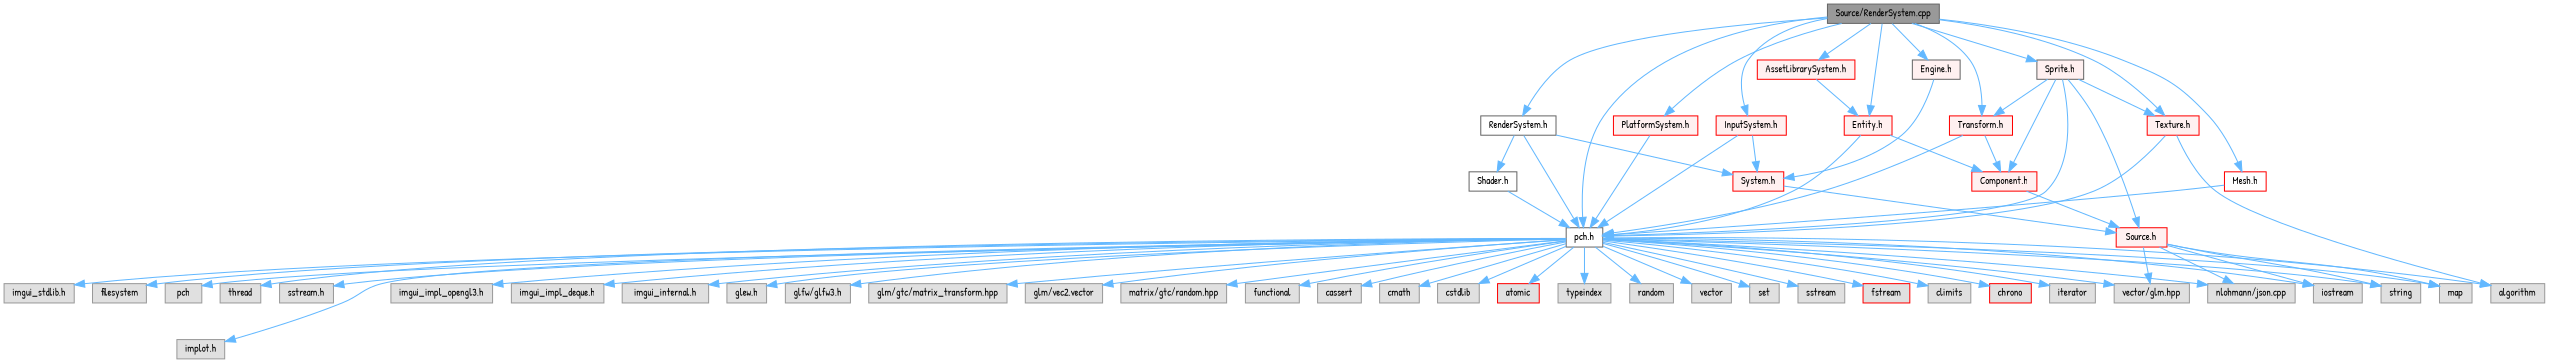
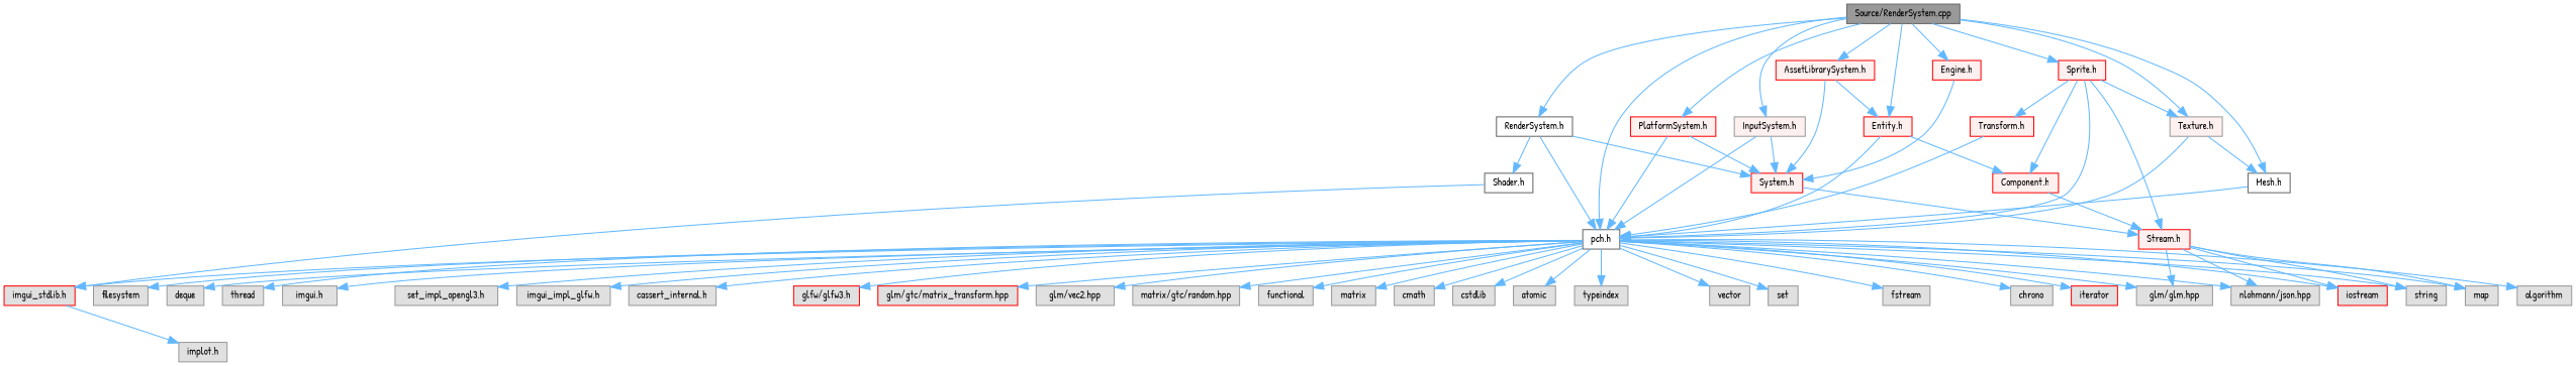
  digraph {
    fontname="Patrick Hand"
    node [color=grey60 fillcolor="#E0E0E0" fontname="Patrick Hand" fontsize=10 shape=box style=filled]
    edge [color=steelblue1 fontname="Patrick Hand" fontsize=10 labelfontname=Helvetica labelfontsize=10 style=solid]
    n1 [color=gray40 fillcolor=grey60 fontcolor=black height=0.2 label="Source/RenderSystem.cpp" width=0.4]
    n2 [color=grey40 fillcolor=white height=0.2 label="pch.h" width=0.4]
    n3 [color=grey40 fillcolor=white height=0.2 label="RenderSystem.h" width=0.4]
-   n4 [color=grey40 fillcolor="#FFF0F0" height=0.2 label="Sprite.h" width=0.4]
+   n4 [color=red fillcolor="#FFF0F0" height=0.2 label="Sprite.h" width=0.4]
    n5 [color=red fillcolor="#FFF0F0" height=0.2 label="Transform.h" width=0.4]
-   n6 [color=red fillcolor="#FFF0F0" height=0.2 label="Texture.h" width=0.4]
-   n7 [color=red fillcolor=white height=0.2 label="Mesh.h" width=0.4]
+   n6 [fillcolor="#FFF0F0" height=0.2 label="Texture.h" width=0.4]
+   n7 [color=grey40 fillcolor=white height=0.2 label="Mesh.h" width=0.4]
    n8 [color=red fillcolor="#FFF0F0" height=0.2 label="PlatformSystem.h" width=0.4]
    n9 [color=red fillcolor="#FFF0F0" height=0.2 label="Entity.h" width=0.4]
    n10 [color=red fillcolor="#FFF0F0" height=0.2 label="AssetLibrarySystem.h" width=0.4]
-   n11 [color=red fillcolor="#FFF0F0" height=0.2 label="InputSystem.h" width=0.4]
-   n12 [color=grey40 fillcolor="#FFF0F0" height=0.2 label="Engine.h" width=0.4]
+   n11 [fillcolor="#FFF0F0" height=0.2 label="InputSystem.h" width=0.4]
+   n12 [color=red fillcolor="#FFF0F0" height=0.2 label="Engine.h" width=0.4]
    n13 [height=0.2 label=functional width=0.4]
-   n14 [height=0.2 label=iostream width=0.4]
-   n15 [height=0.2 label=cassert width=0.4]
+   n14 [color=red height=0.2 label=iostream width=0.4]
+   n15 [height=0.2 label=matrix width=0.4]
    n16 [height=0.2 label=cmath width=0.4]
    n17 [height=0.2 label=cstdlib width=0.4]
-   n18 [color=red height=0.2 label=atomic width=0.4]
+   n18 [height=0.2 label=atomic width=0.4]
    n19 [height=0.2 label=typeindex width=0.4]
-   n20 [height=0.2 label=random width=0.4]
    n21 [height=0.2 label=vector width=0.4]
    n22 [height=0.2 label=string width=0.4]
    n23 [height=0.2 label=map width=0.4]
    n24 [height=0.2 label=set width=0.4]
-   n25 [height=0.2 label=sstream width=0.4]
-   n26 [color=red height=0.2 label=fstream width=0.4]
+   n26 [height=0.2 label=fstream width=0.4]
    n27 [height=0.2 label=algorithm width=0.4]
-   n28 [height=0.2 label=climits width=0.4]
-   n29 [color=red height=0.2 label=chrono width=0.4]
-   n30 [height=0.2 label=iterator width=0.4]
+   n29 [height=0.2 label=chrono width=0.4]
+   n30 [color=red height=0.2 label=iterator width=0.4]
    n31 [height=0.2 label=filesystem width=0.4]
-   n32 [height=0.2 label=pch width=0.4]
+   n32 [height=0.2 label=deque width=0.4]
    n33 [height=0.2 label=thread width=0.4]
-   n34 [height=0.2 label="sstream.h" width=0.4]
+   n34 [height=0.2 label="imgui.h" width=0.4]
    n35 [height=0.2 label="implot.h" width=0.4]
-   n36 [height=0.2 label="imgui_stdlib.h" width=0.4]
-   n37 [height=0.2 label="imgui_impl_opengl3.h" width=0.4]
-   n38 [height=0.2 label="imgui_impl_deque.h" width=0.4]
-   n39 [height=0.2 label="imgui_internal.h" width=0.4]
-   n40 [height=0.2 label="glew.h" width=0.4]
-   n41 [height=0.2 label="glfw/glfw3.h" width=0.4]
-   n42 [height=0.2 label="vector/glm.hpp" width=0.4]
-   n43 [height=0.2 label="glm/gtc/matrix_transform.hpp" width=0.4]
-   n44 [height=0.2 label="glm/vec2.vector" width=0.4]
+   n36 [color=red height=0.2 label="imgui_stdlib.h" width=0.4]
+   n37 [height=0.2 label="set_impl_opengl3.h" width=0.4]
+   n38 [height=0.2 label="imgui_impl_glfw.h" width=0.4]
+   n39 [height=0.2 label="cassert_internal.h" width=0.4]
+   n41 [color=red height=0.2 label="glfw/glfw3.h" width=0.4]
+   n42 [height=0.2 label="glm/glm.hpp" width=0.4]
+   n43 [color=red height=0.2 label="glm/gtc/matrix_transform.hpp" width=0.4]
+   n44 [height=0.2 label="glm/vec2.hpp" width=0.4]
    n45 [height=0.2 label="matrix/gtc/random.hpp" width=0.4]
-   n46 [height=0.2 label="nlohmann/json.cpp" width=0.4]
+   n46 [height=0.2 label="nlohmann/json.hpp" width=0.4]
    n47 [color=red fillcolor="#FFF0F0" height=0.2 label="System.h" width=0.4]
    n48 [color=grey40 fillcolor=white height=0.2 label="Shader.h" width=0.4]
-   n49 [color=red fillcolor="#FFF0F0" height=0.2 label="Source.h" width=0.4]
+   n49 [color=red fillcolor="#FFF0F0" height=0.2 label="Stream.h" width=0.4]
    n50 [color=red fillcolor="#FFF0F0" height=0.2 label="Component.h" width=0.4]
    n1 -> n2
    n1 -> n3
    n1 -> n4
-   n1 -> n5
    n1 -> n6
    n1 -> n7
    n1 -> n8
    n1 -> n9
    n1 -> n10
    n1 -> n11
    n1 -> n12
    n2 -> n13
    n2 -> n14
    n2 -> n15
    n2 -> n16
    n2 -> n17
    n2 -> n18
    n2 -> n19
-   n2 -> n20
    n2 -> n21
    n2 -> n22
    n2 -> n23
    n2 -> n24
-   n2 -> n25
    n2 -> n26
    n2 -> n27
-   n2 -> n28
    n2 -> n29
    n2 -> n30
    n2 -> n31
    n2 -> n32
    n2 -> n33
    n2 -> n34
-   n2 -> n35
+   n36 -> n35
    n2 -> n36
    n2 -> n37
    n2 -> n38
    n2 -> n39
-   n2 -> n40
    n2 -> n41
    n2 -> n42
    n2 -> n43
    n2 -> n44
    n2 -> n45
    n2 -> n46
    n3 -> n2
    n3 -> n47
    n3 -> n48
    n4 -> n2
    n4 -> n5
    n4 -> n6
    n4 -> n49
    n4 -> n50
    n5 -> n2
-   n5 -> n50
    n6 -> n2
-   n6 -> n27
+   n6 -> n7
    n7 -> n2
    n8 -> n2
+   n8 -> n47
    n9 -> n2
    n9 -> n50
    n10 -> n9
+   n10 -> n47
    n11 -> n2
    n11 -> n47
    n12 -> n47
    n47 -> n49
-   n48 -> n2
+   n48 -> n36
    n49 -> n14
    n49 -> n22
    n49 -> n23
    n49 -> n42
    n49 -> n46
    n50 -> n49
  }
